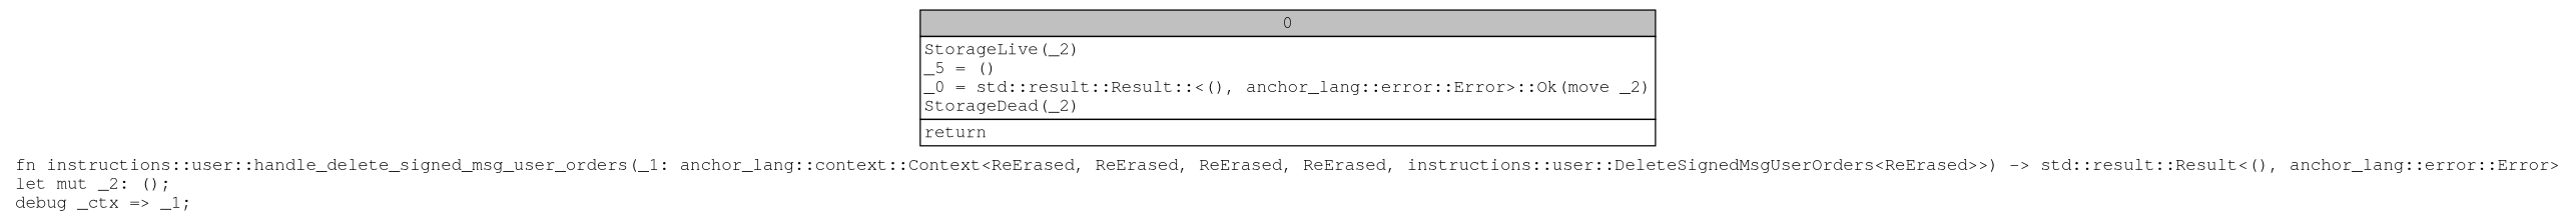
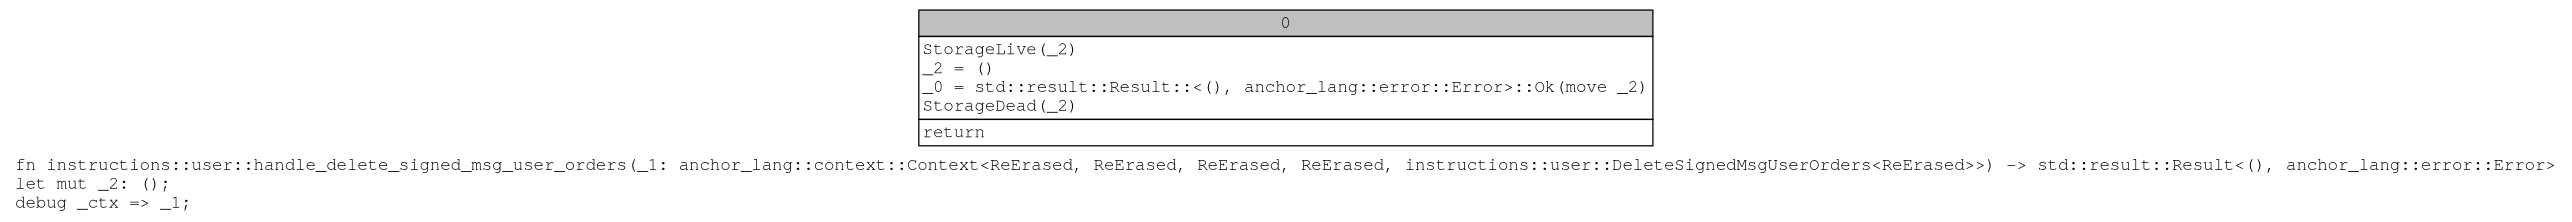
  digraph {
    fontname="Courier, monospace"
    label=<fn instructions::user::handle_delete_signed_msg_user_orders(_1: anchor_lang::context::Context&lt;ReErased, ReErased, ReErased, ReErased, instructions::user::DeleteSignedMsgUserOrders&lt;ReErased&gt;&gt;) -&gt; std::result::Result&lt;(), anchor_lang::error::Error&gt;<br align="left"/>let mut _2: ();<br align="left"/>debug _ctx =&gt; _1;<br align="left"/>>
-   n1 [fontname="Courier, monospace" label=<<table border="0" cellborder="1" cellspacing="0"><tr><td bgcolor="gray" align="center" colspan="1">0</td></tr><tr><td align="left" balign="left">StorageLive(_2)<br/>_5 = ()<br/>_0 = std::result::Result::&lt;(), anchor_lang::error::Error&gt;::Ok(move _2)<br/>StorageDead(_2)<br/></td></tr><tr><td align="left">return</td></tr></table>> shape=none]
+   n1 [fontname="Courier, monospace" label=<<table border="0" cellborder="1" cellspacing="0"><tr><td bgcolor="gray" align="center" colspan="1">0</td></tr><tr><td align="left" balign="left">StorageLive(_2)<br/>_2 = ()<br/>_0 = std::result::Result::&lt;(), anchor_lang::error::Error&gt;::Ok(move _2)<br/>StorageDead(_2)<br/></td></tr><tr><td align="left">return</td></tr></table>> shape=none]
  }
